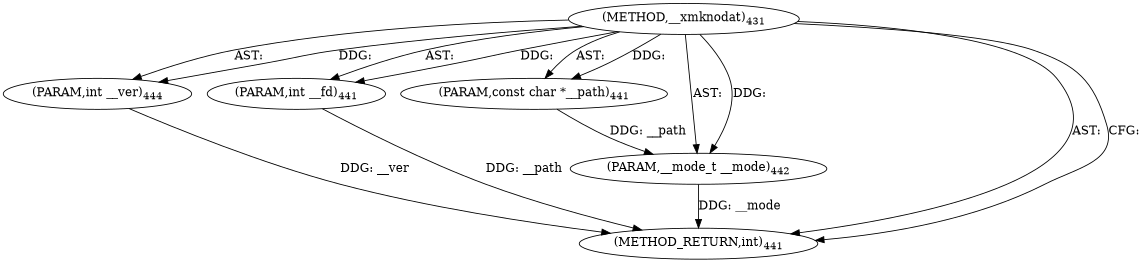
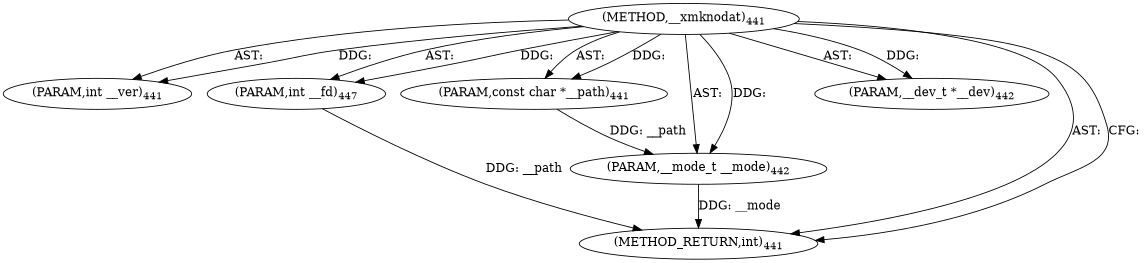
  digraph {
-   n1 [label=<(METHOD,__xmknodat)<SUB>431</SUB>>]
-   n2 [label=<(PARAM,int __ver)<SUB>444</SUB>>]
-   n3 [label=<(PARAM,int __fd)<SUB>441</SUB>>]
+   n1 [label=<(METHOD,__xmknodat)<SUB>441</SUB>>]
+   n2 [label=<(PARAM,int __ver)<SUB>441</SUB>>]
+   n3 [label=<(PARAM,int __fd)<SUB>447</SUB>>]
    n4 [label=<(PARAM,const char *__path)<SUB>441</SUB>>]
    n5 [label=<(PARAM,__mode_t __mode)<SUB>442</SUB>>]
+   n6 [label=<(PARAM,__dev_t *__dev)<SUB>442</SUB>>]
    n7 [label=<(METHOD_RETURN,int)<SUB>441</SUB>>]
    n1 -> n2 [label="AST: "]
    n1 -> n2 [label="DDG: "]
    n1 -> n3 [label="AST: "]
    n1 -> n3 [label="DDG: "]
    n1 -> n4 [label="AST: "]
    n1 -> n4 [label="DDG: "]
    n1 -> n5 [label="AST: "]
    n1 -> n5 [label="DDG: "]
+   n1 -> n6 [label="AST: "]
+   n1 -> n6 [label="DDG: "]
    n1 -> n7 [label="AST: "]
    n1 -> n7 [label="CFG: "]
-   n2 -> n7 [label="DDG: __ver"]
    n3 -> n7 [label="DDG: __path"]
    n4 -> n5 [label="DDG: __path"]
    n5 -> n7 [label="DDG: __mode"]
  }
